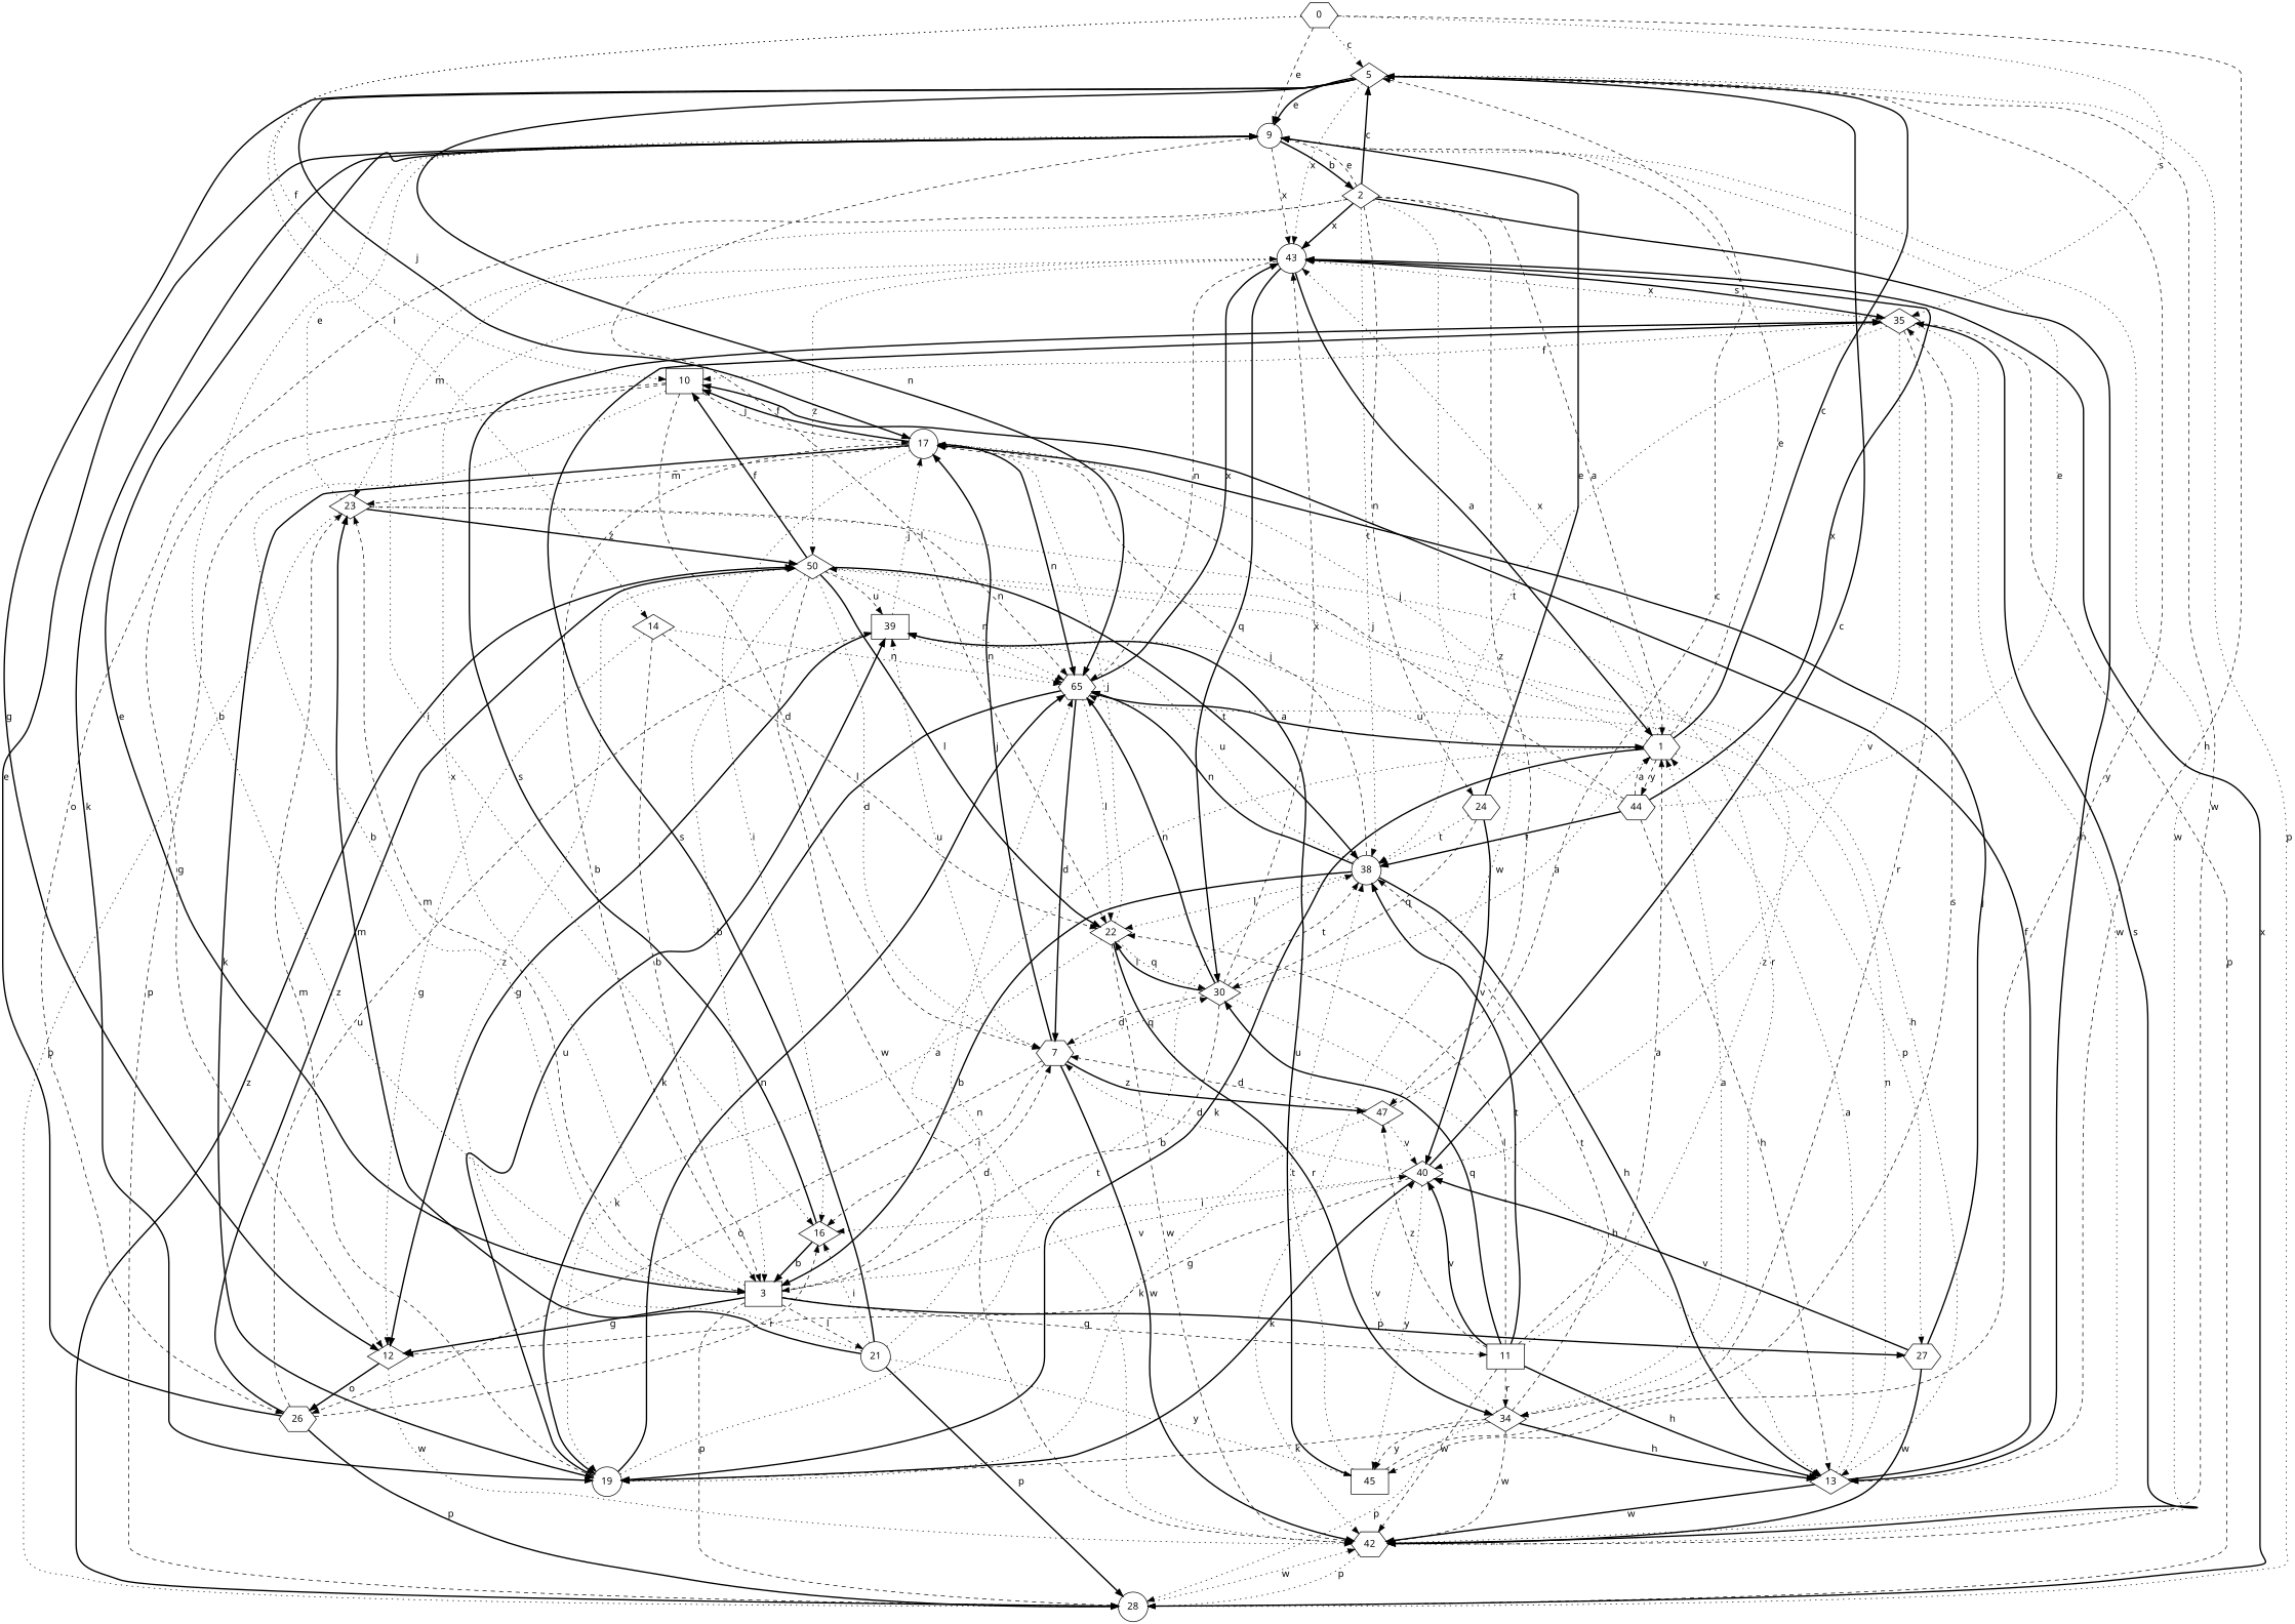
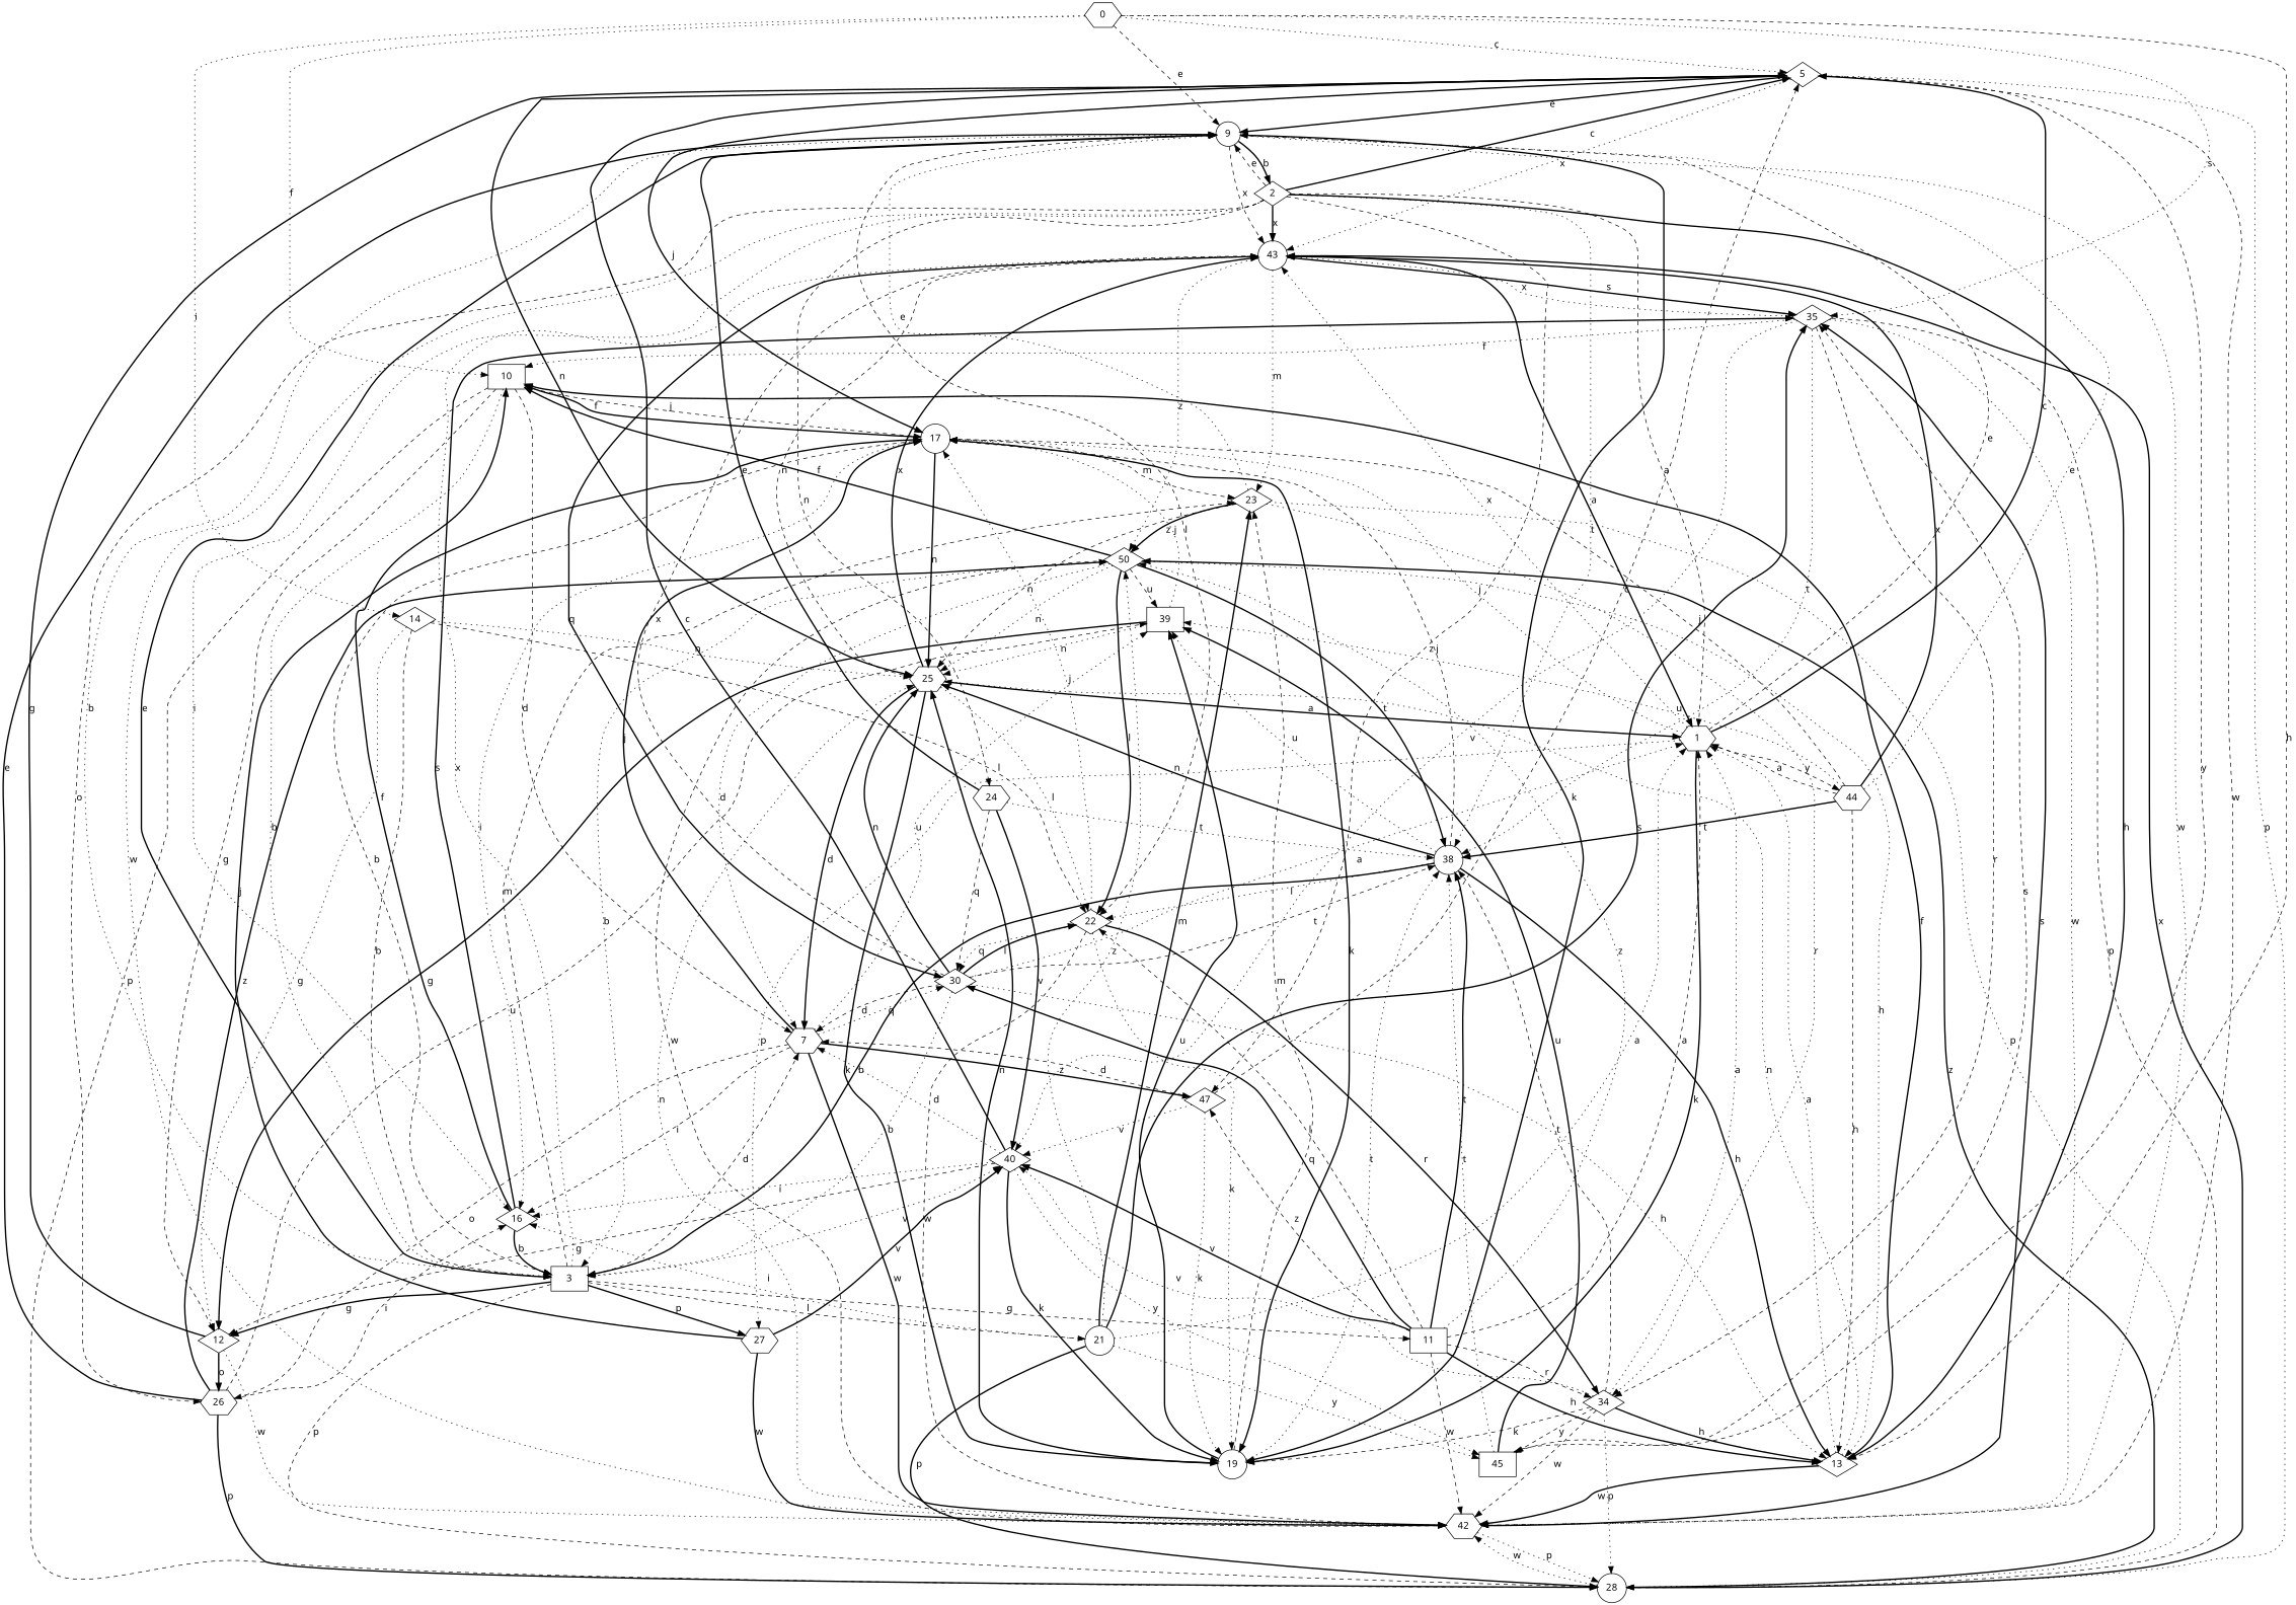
  strict digraph {
    fontname="Noto Sans"
    node [fontname="Noto Sans" shape=diamond]
    edge [fontname="Noto Sans" style=dotted]
    0 [shape=hexagon]
    5
    9 [shape=circle]
    10 [shape=box]
    13
    14
    35
    17 [shape=circle]
    43 [shape=circle]
    42 [shape=hexagon]
    12
    28 [shape=circle]
-   25 [shape=hexagon label=65]
+   25 [shape=hexagon]
    45 [shape=box]
    19 [shape=circle]
    2
    3 [shape=box]
    22
    7 [shape=hexagon]
    1 [shape=hexagon]
    38 [shape=circle]
    40
    n23 [label=34]
    27 [shape=hexagon]
    44 [shape=hexagon]
    16
    23
    39 [shape=box]
    30
    50
    24 [shape=hexagon]
    26 [shape=hexagon]
    47
    11 [shape=box]
    21 [shape=circle]
    0 -> 5 [label=c]
    0 -> 9 [label=e style=dashed]
    0 -> 10 [label=f]
    0 -> 13 [label=h style=dashed]
    0 -> 14 [label=i]
    0 -> 35 [label=s]
    5 -> 9 [label=e style=bold]
    5 -> 17 [label=j style=bold]
    5 -> 43 [label=x]
    5 -> 42 [label=w style=dashed]
-   5 -> 12 [label=g style=bold]
+   12 -> 5 [label=g style=bold]
    5 -> 28 [label=p]
    5 -> 25 [label=n style=bold]
    5 -> 45 [label=y style=dashed]
    9 -> 43 [label=x style=dashed]
    9 -> 42 [label=w]
    9 -> 19 [label=k style=bold]
    9 -> 2 [label=b style=bold]
    9 -> 3 [label=b]
    9 -> 22 [label=l style=dashed]
    10 -> 17 [label=j style=dashed]
    10 -> 12 [label=g style=dashed]
    10 -> 28 [label=p style=dashed]
    10 -> 3 [label=b]
    10 -> 7 [label=d style=dashed]
    13 -> 10 [label=f style=bold]
    13 -> 42 [label=w style=bold]
    13 -> 25 [label=n]
    13 -> 1 [label=a]
    14 -> 12 [label=g]
    14 -> 25 [label=n]
    14 -> 3 [label=b style=dashed]
    14 -> 22 [label=l style=dashed]
    35 -> 10 [label=f]
    35 -> 43 [label=x]
    35 -> 42 [label=w]
    35 -> 28 [label=p style=dashed]
    35 -> 38 [label=t]
    35 -> 40 [label=v]
    35 -> n23 [label=r style=dashed]
    17 -> 10 [label=f style=bold]
    17 -> 25 [label=n style=bold]
    17 -> 19 [label=k style=bold]
    17 -> 3 [label=b style=dashed]
    17 -> 16 [label=i]
    17 -> 23 [label=m style=dashed]
    43 -> 35 [label=s style=bold]
    43 -> 25 [label=n style=dashed]
    43 -> 1 [label=a style=bold]
    43 -> 23 [label=m]
    43 -> 30 [label=q style=bold]
    43 -> 50 [label=z]
    42 -> 35 [label=s style=bold]
    42 -> 28 [label=p]
    42 -> 25 [label=n]
    12 -> 42 [label=w]
    12 -> 26 [label=o style=bold]
    28 -> 43 [label=x style=bold]
    28 -> 42 [label=w]
    28 -> 50 [label=z style=bold]
    25 -> 43 [label=x style=bold]
    25 -> 19 [label=k style=bold]
    25 -> 22 [label=l]
    25 -> 7 [label=d style=bold]
    25 -> 1 [label=a style=bold]
    45 -> 35 [label=s style=dashed]
    45 -> 38 [label=t]
    45 -> 39 [label=u style=bold]
    19 -> 25 [label=n style=bold]
    19 -> 38 [label=t]
    19 -> 23 [label=m style=dashed]
    19 -> 39 [label=u style=bold]
    2 -> 5 [label=c style=bold]
    2 -> 9 [label=e style=dashed]
    2 -> 13 [label=h style=bold]
    2 -> 43 [label=x style=bold]
    2 -> 42 [label=w]
    2 -> 1 [label=a style=dashed]
    2 -> 38 [label=t]
    2 -> 16 [label=i]
    2 -> 24 [label=n style=dashed]
    2 -> 26 [label=o style=dashed]
    2 -> 47 [label=z style=dashed]
    3 -> 9 [label=e style=bold]
    3 -> 43 [label=x]
    3 -> 12 [label=g style=bold]
    3 -> 28 [label=p style=dashed]
    3 -> 7 [label=d style=dashed]
    3 -> 40 [label=v]
    3 -> 27 [label=p style=bold]
    3 -> 23 [label=m style=dashed]
    3 -> 11 [label=g style=dashed]
    3 -> 21 [label=l style=dashed]
    22 -> 17 [label=j]
    22 -> 42 [label=w style=dashed]
    22 -> 19 [label=k]
    22 -> n23 [label=r style=bold]
    22 -> 30 [label=q]
    7 -> 17 [label=j style=bold]
    7 -> 42 [label=w style=bold]
    7 -> 16 [label=i style=dashed]
    7 -> 39 [label=u]
    7 -> 30 [label=q]
    7 -> 26 [label=o style=dashed]
    7 -> 47 [label=z style=bold]
    1 -> 5 [label=c style=bold]
    1 -> 9 [label=e style=dashed]
    1 -> 17 [label=j]
    1 -> 43 [label=x]
    1 -> 19 [label=k style=bold]
    1 -> 27 [label=p]
    1 -> 44 [label=y style=dashed]
    38 -> 13 [label=h style=bold]
    38 -> 17 [label=j style=dashed]
    38 -> 25 [label=n style=bold]
    38 -> 3 [label=b style=bold]
    38 -> 22 [label=l]
    38 -> 39 [label=u]
    40 -> 5 [label=c style=bold]
    40 -> 12 [label=g style=dashed]
    40 -> 45 [label=y]
    40 -> 19 [label=k style=bold]
    40 -> 7 [label=d]
    40 -> 16 [label=i]
    n23 -> 13 [label=h style=bold]
    n23 -> 42 [label=w style=dashed]
    n23 -> 28 [label=p]
    n23 -> 45 [label=y style=dashed]
    n23 -> 19 [label=k style=dashed]
    n23 -> 1 [label=a]
    n23 -> 38 [label=t style=dashed]
    n23 -> 40 [label=v]
    27 -> 17 [label=j style=bold]
    27 -> 42 [label=w style=bold]
    27 -> 40 [label=v style=bold]
    44 -> 9 [label=e]
    44 -> 13 [label=h style=dashed]
    44 -> 17 [label=j style=dashed]
    44 -> 43 [label=x style=bold]
    44 -> 1 [label=a style=dashed]
    44 -> 38 [label=t style=bold]
    44 -> 39 [label=u]
+   16 -> 10 [label=f style=bold]
    16 -> 35 [label=s style=bold]
    16 -> 3 [label=b style=bold]
    23 -> 9 [label=e]
    23 -> 28 [label=p]
    23 -> 25 [label=n style=dashed]
    23 -> n23 [label=r]
    23 -> 50 [label=z style=bold]
    39 -> 17 [label=j]
    39 -> 12 [label=g style=bold]
    39 -> 25 [label=n]
    30 -> 13 [label=h]
    30 -> 43 [label=x style=dashed]
    30 -> 25 [label=n style=bold]
-   30 -> 3 [label=b style=dashed]
+   30 -> 3 [label=b]
    30 -> 22 [label=l style=bold]
    30 -> 7 [label=d style=dashed]
    30 -> 1 [label=a]
    30 -> 38 [label=t style=dashed]
    50 -> 10 [label=f style=bold]
    50 -> 13 [label=h]
    50 -> 42 [label=w style=dashed]
    50 -> 25 [label=n]
    50 -> 3 [label=b]
    50 -> 22 [label=l style=bold]
    50 -> 7 [label=d]
    50 -> 38 [label=t style=bold]
    50 -> 39 [label=u style=dashed]
    24 -> 9 [label=e style=bold]
    24 -> 38 [label=t]
    24 -> 40 [label=v style=bold]
    24 -> 30 [label=q style=dashed]
    26 -> 9 [label=e style=bold]
    26 -> 28 [label=p style=bold]
    26 -> 16 [label=i style=dashed]
    26 -> 39 [label=u style=dashed]
    26 -> 50 [label=z style=bold]
    47 -> 5 [label=c style=dashed]
    47 -> 19 [label=k]
    47 -> 7 [label=d style=dashed]
    47 -> 40 [label=v]
    11 -> 13 [label=h style=bold]
    11 -> 42 [label=w style=dashed]
    11 -> 22 [label=l style=dashed]
    11 -> 1 [label=a style=dashed]
    11 -> 38 [label=t style=bold]
    11 -> 40 [label=v style=bold]
    11 -> n23 [label=r style=dashed]
    11 -> 30 [label=q style=bold]
    11 -> 50 [label=z]
    11 -> 47 [label=z style=dashed]
    21 -> 35 [label=s style=bold]
    21 -> 28 [label=p style=bold]
    21 -> 45 [label=y]
    21 -> 1 [label=a]
    21 -> 16 [label=i]
    21 -> 23 [label=m style=bold]
    21 -> 50 [label=z]
  }
